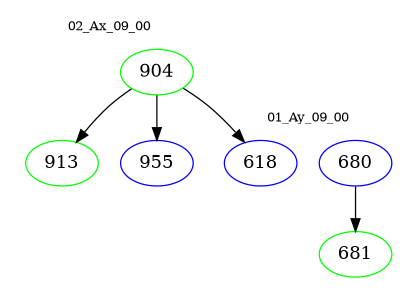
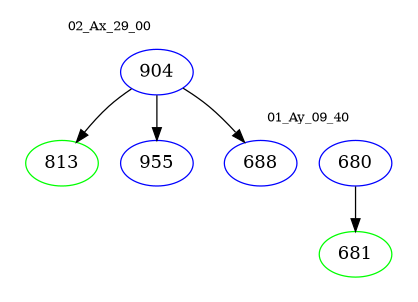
  digraph {
    node [color=blue]
    edge [color=black]
-   n1 [color=green label=904]
-   n2 [color=green label=913]
+   n1 [label=904]
+   n2 [color=green label=813]
    n3 [label=955]
    n4 [label=680]
-   n5 [label=618]
+   n5 [label=688]
    n6 [color=green label=681]
    subgraph cluster_1 {
      color=white
      fontsize=10
-     label="02_Ax_09_00"
+     label="02_Ax_29_00"
      n1
      n2
      n3
    }
    subgraph cluster_2 {
      color=white
      fontsize=10
-     label="01_Ay_09_00"
+     label="01_Ay_09_40"
      n4
      n5
      n6
    }
    n1 -> n2
    n1 -> n3
    n1 -> n5
    n4 -> n6
  }
